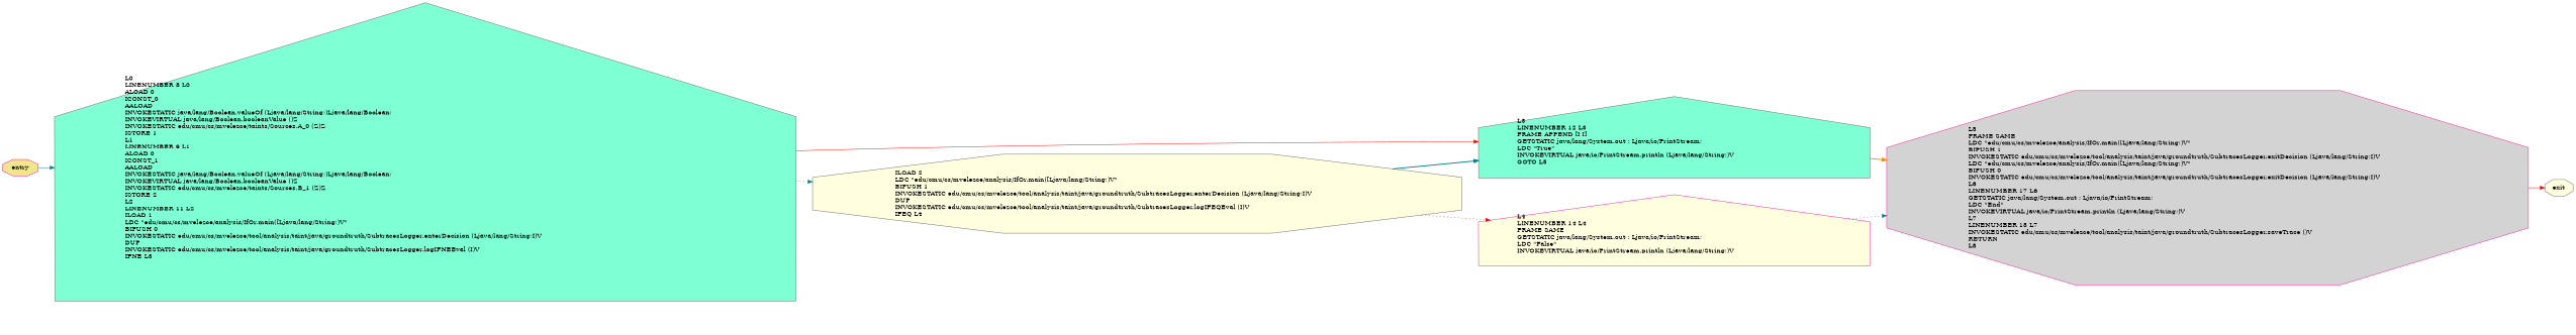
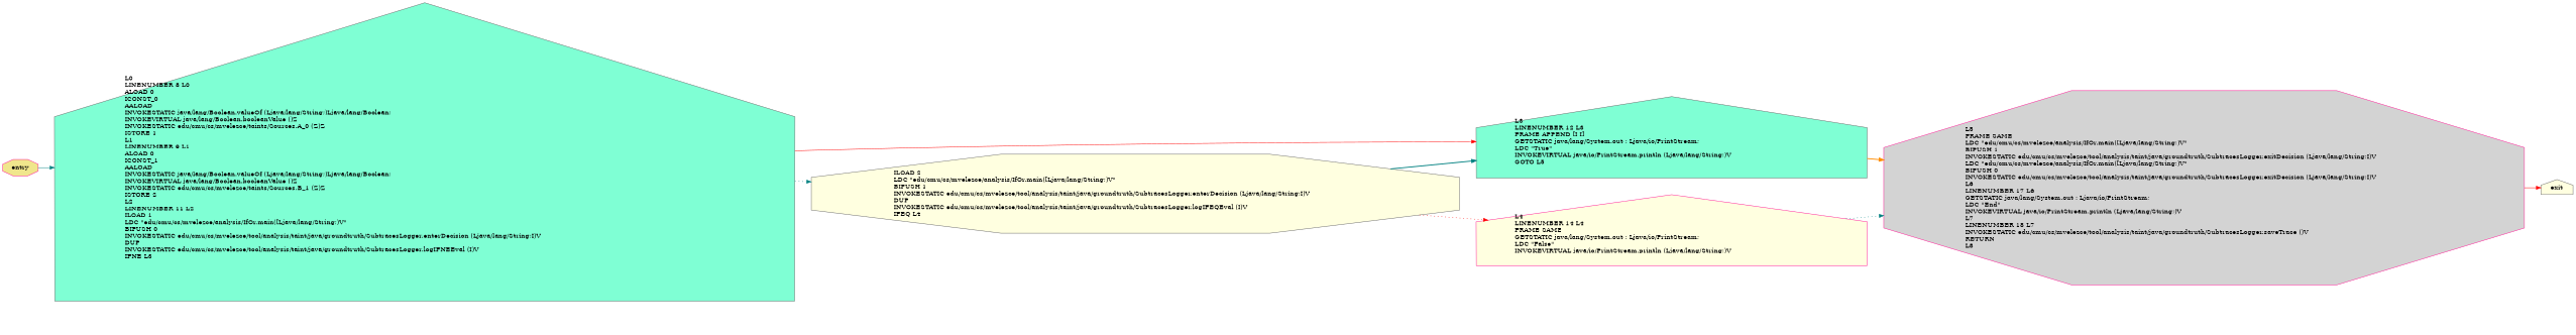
  digraph {
    rankdir=LR
    node [shape=octagon style=filled fillcolor=lightyellow color=gray40]
    edge [color=teal style=solid]
    n1 [label="L0\lLINENUMBER 8 L0\lALOAD 0\lICONST_0\lAALOAD\lINVOKESTATIC java/lang/Boolean.valueOf (Ljava/lang/String;)Ljava/lang/Boolean;\lINVOKEVIRTUAL java/lang/Boolean.booleanValue ()Z\lINVOKESTATIC edu/cmu/cs/mvelezce/taints/Sources.A_0 (Z)Z\lISTORE 1\lL1\lLINENUMBER 9 L1\lALOAD 0\lICONST_1\lAALOAD\lINVOKESTATIC java/lang/Boolean.valueOf (Ljava/lang/String;)Ljava/lang/Boolean;\lINVOKEVIRTUAL java/lang/Boolean.booleanValue ()Z\lINVOKESTATIC edu/cmu/cs/mvelezce/taints/Sources.B_1 (Z)Z\lISTORE 2\lL2\lLINENUMBER 11 L2\lILOAD 1\lLDC \"edu/cmu/cs/mvelezce/analysis/IfOr.main([Ljava/lang/String;)V\"\lBIPUSH 0\lINVOKESTATIC edu/cmu/cs/mvelezce/tool/analysis/taint/java/groundtruth/SubtracesLogger.enterDecision (Ljava/lang/String;I)V\lDUP\lINVOKESTATIC edu/cmu/cs/mvelezce/tool/analysis/taint/java/groundtruth/SubtracesLogger.logIFNEEval (I)V\lIFNE L3\l" shape=house fillcolor=aquamarine]
    n2 [label="L3\lLINENUMBER 12 L3\lFRAME APPEND [I I]\lGETSTATIC java/lang/System.out : Ljava/io/PrintStream;\lLDC \"True\"\lINVOKEVIRTUAL java/io/PrintStream.println (Ljava/lang/String;)V\lGOTO L5\l" shape=house fillcolor=aquamarine]
    n3 [label="ILOAD 2\lLDC \"edu/cmu/cs/mvelezce/analysis/IfOr.main([Ljava/lang/String;)V\"\lBIPUSH 1\lINVOKESTATIC edu/cmu/cs/mvelezce/tool/analysis/taint/java/groundtruth/SubtracesLogger.enterDecision (Ljava/lang/String;I)V\lDUP\lINVOKESTATIC edu/cmu/cs/mvelezce/tool/analysis/taint/java/groundtruth/SubtracesLogger.logIFEQEval (I)V\lIFEQ L4\l"]
    n4 [label="L4\lLINENUMBER 14 L4\lFRAME SAME\lGETSTATIC java/lang/System.out : Ljava/io/PrintStream;\lLDC \"False\"\lINVOKEVIRTUAL java/io/PrintStream.println (Ljava/lang/String;)V\l" shape=house color=deeppink]
    n5 [label="L5\lFRAME SAME\lLDC \"edu/cmu/cs/mvelezce/analysis/IfOr.main([Ljava/lang/String;)V\"\lBIPUSH 1\lINVOKESTATIC edu/cmu/cs/mvelezce/tool/analysis/taint/java/groundtruth/SubtracesLogger.exitDecision (Ljava/lang/String;I)V\lLDC \"edu/cmu/cs/mvelezce/analysis/IfOr.main([Ljava/lang/String;)V\"\lBIPUSH 0\lINVOKESTATIC edu/cmu/cs/mvelezce/tool/analysis/taint/java/groundtruth/SubtracesLogger.exitDecision (Ljava/lang/String;I)V\lL6\lLINENUMBER 17 L6\lGETSTATIC java/lang/System.out : Ljava/io/PrintStream;\lLDC \"End\"\lINVOKEVIRTUAL java/io/PrintStream.println (Ljava/lang/String;)V\lL7\lLINENUMBER 18 L7\lINVOKESTATIC edu/cmu/cs/mvelezce/tool/analysis/taint/java/groundtruth/SubtracesLogger.saveTrace ()V\lRETURN\lL8\l" fillcolor=lightgrey color=deeppink]
-   exit
+   exit [shape=house]
    entry [fillcolor=khaki color=deeppink]
    n1 -> n2 [color=red]
    n1 -> n3 [style=dotted]
    n2 -> n5 [color=darkorange style=bold]
    n3 -> n2 [style=bold]
    n3 -> n4 [color=red style=dotted]
    n4 -> n5 [style=dotted]
    n5 -> exit [color=red]
    entry -> n1
  }
